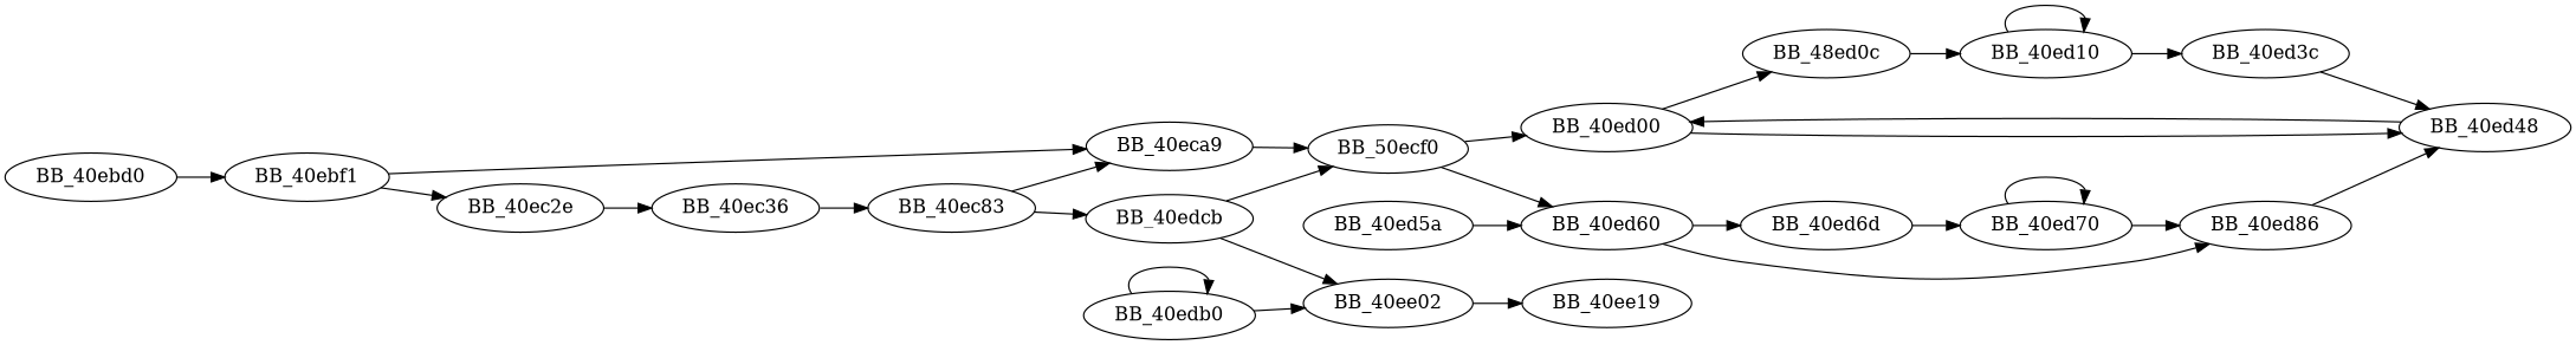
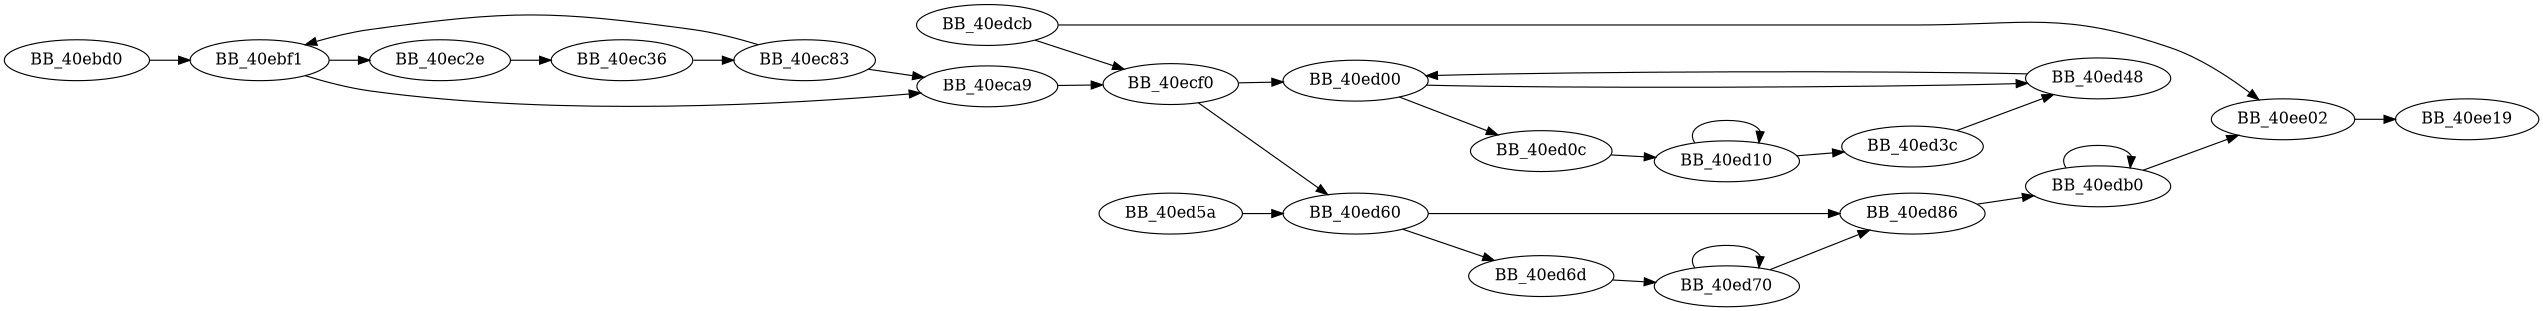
  digraph {
    rankdir=LR
    BB_40ebd0
    BB_40ebf1
    BB_40ec2e
    BB_40eca9
    BB_40ec36
    BB_40ec83
-   BB_40ecf0 [label=BB_50ecf0]
+   BB_40ecf0
    BB_40ed00
    BB_40ed60
-   BB_40ed0c [label=BB_48ed0c]
+   BB_40ed0c
    BB_40ed48
    BB_40ed6d
    BB_40ed86
    BB_40ed10
    BB_40ed70
    BB_40edb0
    BB_40ed3c
    BB_40ed5a
    BB_40ee02
    BB_40edcb
    BB_40ee19
    BB_40ebd0 -> BB_40ebf1
    BB_40ebf1 -> BB_40ec2e
    BB_40ebf1 -> BB_40eca9
    BB_40ec2e -> BB_40ec36
    BB_40eca9 -> BB_40ecf0
    BB_40ec36 -> BB_40ec83
-   BB_40ec83 -> BB_40edcb
+   BB_40ec83 -> BB_40ebf1
    BB_40ec83 -> BB_40eca9
    BB_40ecf0 -> BB_40ed00
    BB_40ecf0 -> BB_40ed60
    BB_40ed00 -> BB_40ed0c
    BB_40ed00 -> BB_40ed48
    BB_40ed60 -> BB_40ed6d
    BB_40ed60 -> BB_40ed86
    BB_40ed0c -> BB_40ed10
    BB_40ed48 -> BB_40ed00
    BB_40ed6d -> BB_40ed70
-   BB_40ed86 -> BB_40ed48
+   BB_40ed86 -> BB_40edb0
    BB_40ed10 -> BB_40ed10
    BB_40ed10 -> BB_40ed3c
    BB_40ed70 -> BB_40ed86
    BB_40ed70 -> BB_40ed70
    BB_40edb0 -> BB_40edb0
    BB_40edb0 -> BB_40ee02
    BB_40ed3c -> BB_40ed48
    BB_40ed5a -> BB_40ed60
    BB_40ee02 -> BB_40ee19
    BB_40edcb -> BB_40ecf0
    BB_40edcb -> BB_40ee02
  }
